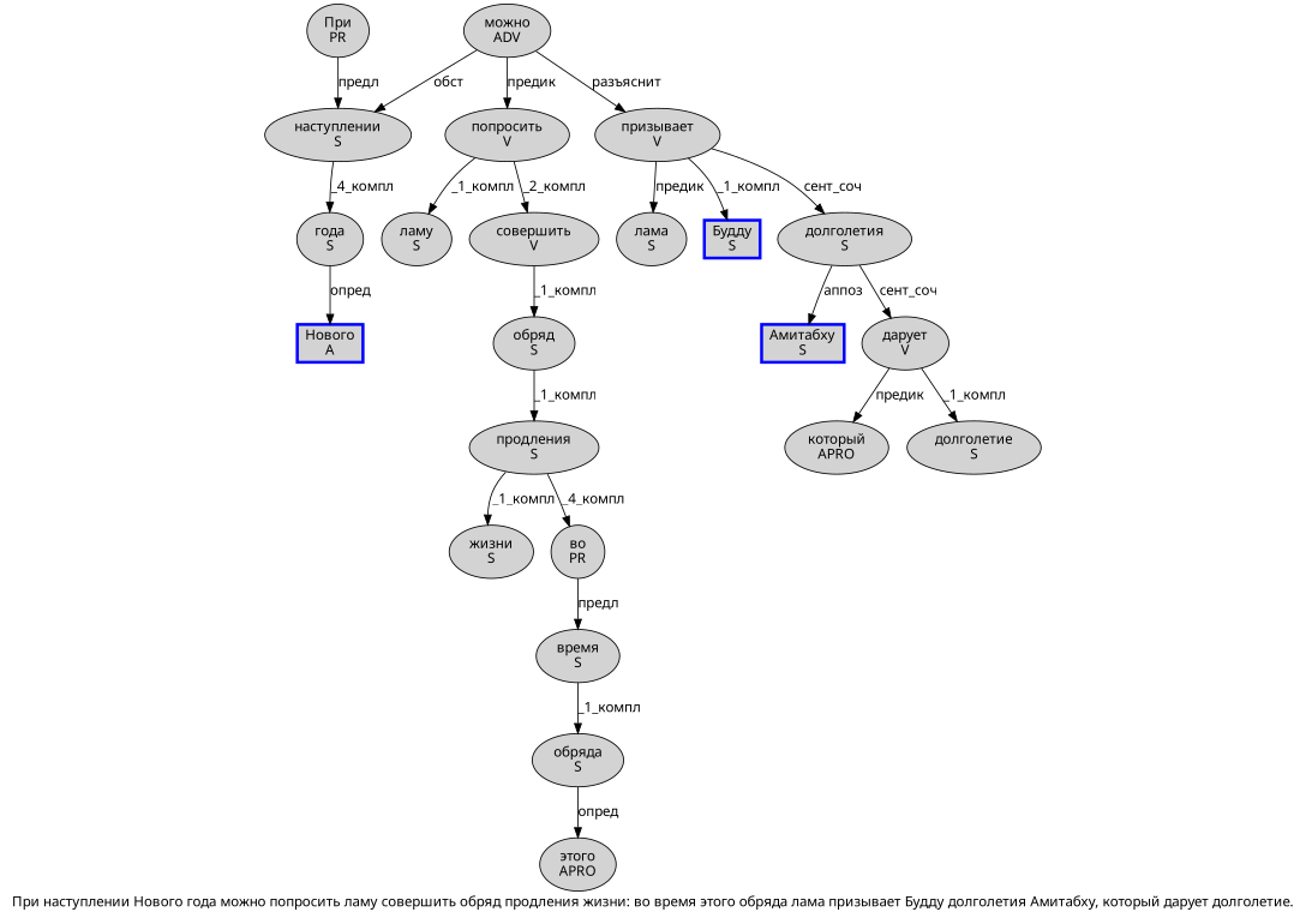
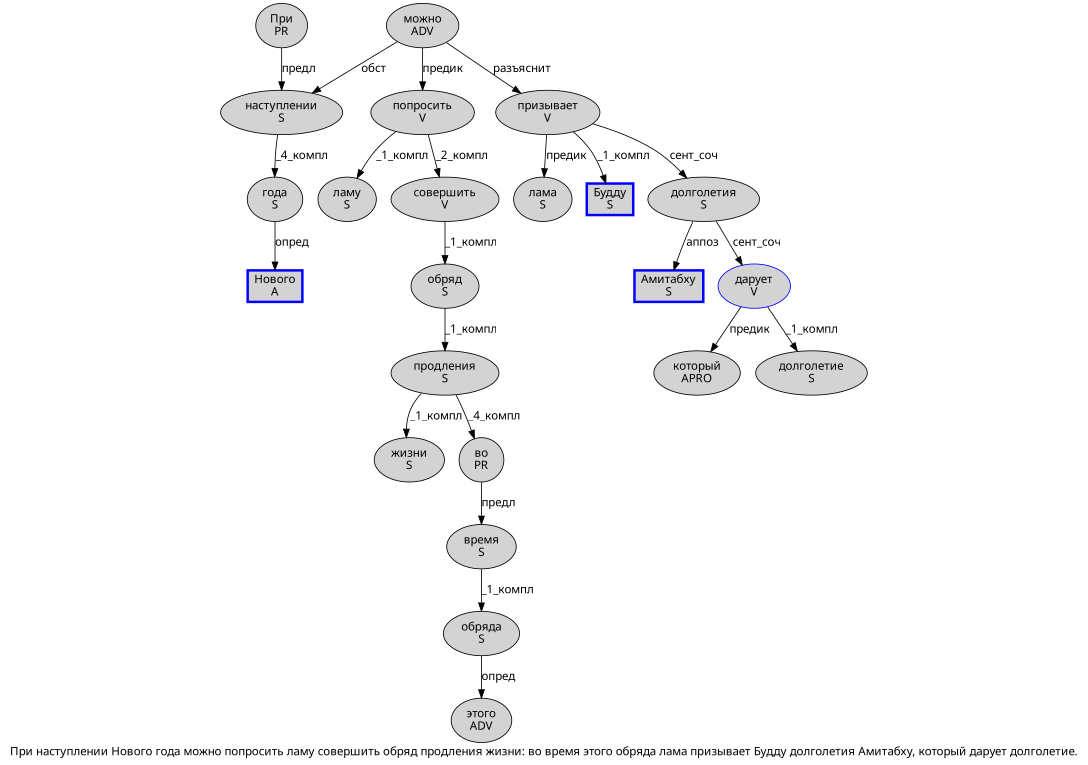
  digraph {
    fontname="Noto Sans"
    label="При наступлении Нового года можно попросить ламу совершить обряд продления жизни: во время этого обряда лама призывает Будду долголетия Амитабху, который дарует долголетие."
    node [fillcolor=lightgray fontname="Noto Sans" penwidth=1 shape=ellipse style=filled]
    edge [fontname="Noto Sans"]
    n1 [label="При\nPR"]
    n2 [label="наступлении\nS"]
    n3 [label="года\nS"]
    n4 [color=blue label="Нового\nA" penwidth=3 shape=box]
    n5 [label="можно\nADV"]
    n6 [label="попросить\nV"]
    n7 [label="призывает\nV"]
    n8 [label="ламу\nS"]
    n9 [label="совершить\nV"]
    n10 [label="лама\nS"]
    n11 [color=blue label="Будду\nS" penwidth=3 shape=box]
    n12 [label="долголетия\nS"]
    n13 [label="обряд\nS"]
    n14 [label="продления\nS"]
    n15 [label="жизни\nS"]
    n16 [label="во\nPR"]
    n17 [label="время\nS"]
    n18 [label="обряда\nS"]
-   n19 [label="этого\nAPRO"]
+   n19 [label="этого\nADV"]
    n20 [color=blue label="Амитабху\nS" penwidth=3 shape=box]
-   n21 [label="дарует\nV"]
+   n21 [label="дарует\nV" color=blue]
    n22 [label="который\nAPRO"]
    n23 [label="долголетие\nS"]
    n1 -> n2 [label="предл"]
    n2 -> n3 [label="_4_компл"]
    n3 -> n4 [label="опред"]
    n5 -> n2 [label="обст"]
    n5 -> n6 [label="предик"]
    n5 -> n7 [label="разъяснит"]
    n6 -> n8 [label="_1_компл"]
    n6 -> n9 [label="_2_компл"]
    n7 -> n10 [label="предик"]
    n7 -> n11 [label="_1_компл"]
    n7 -> n12 [label="сент_соч"]
    n9 -> n13 [label="_1_компл"]
    n12 -> n20 [label="аппоз"]
    n12 -> n21 [label="сент_соч"]
    n13 -> n14 [label="_1_компл"]
    n14 -> n15 [label="_1_компл"]
    n14 -> n16 [label="_4_компл"]
    n16 -> n17 [label="предл"]
    n17 -> n18 [label="_1_компл"]
    n18 -> n19 [label="опред"]
    n21 -> n22 [label="предик"]
    n21 -> n23 [label="_1_компл"]
  }
